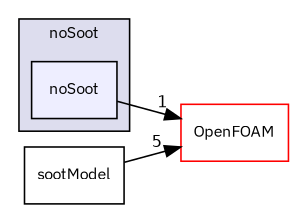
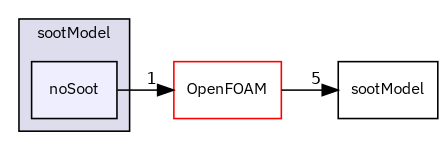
  digraph {
    compound=true
    fontname="IBM Plex Sans"
    rankdir=LR
    node [fontname="IBM Plex Sans" fontsize=10 shape=box]
    edge [fontname="IBM Plex Sans" labeldistance=1.5 labelfontname=Helvetica labelfontsize=10]
    n1 [fillcolor="#eeeeff" label=noSoot pencolor=black style=filled]
    n2 [color=red label=OpenFOAM]
    n3 [label=sootModel]
    subgraph cluster_1 {
      bgcolor="#ddddee"
      fontsize=10
-     label=noSoot
+     label=sootModel
      pencolor=black
      n1
    }
    n1 -> n2 [headlabel=1]
-   n3 -> n2 [headlabel=5]
+   n2 -> n3 [headlabel=5]
  }
